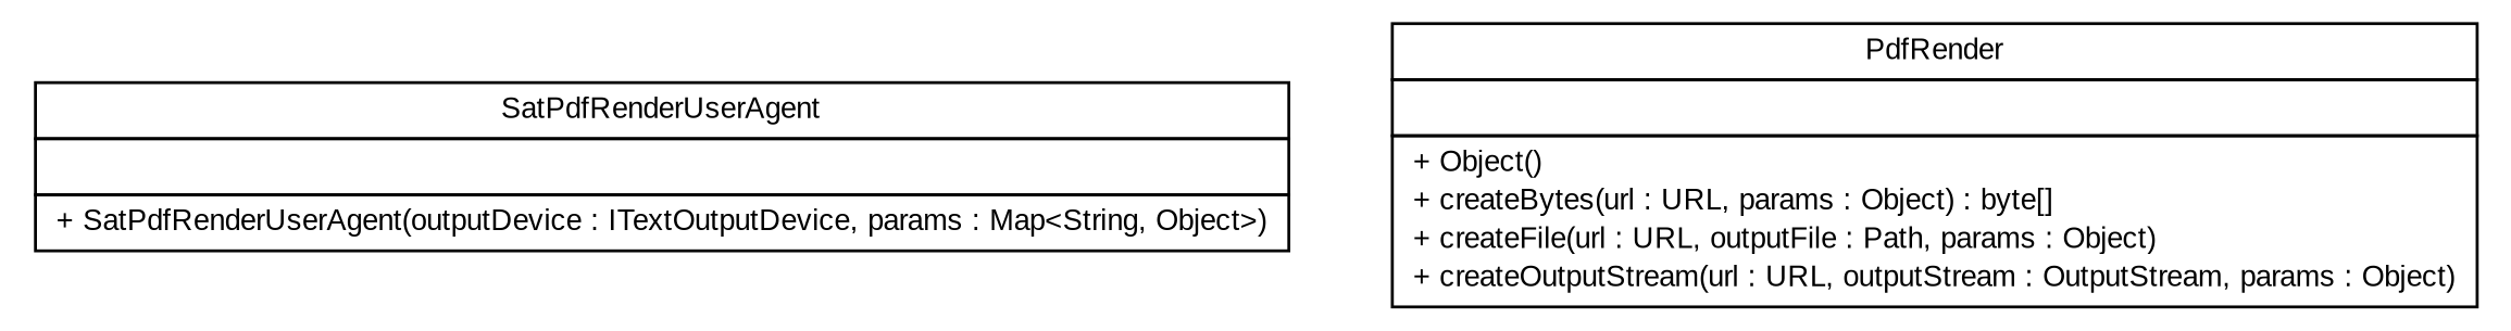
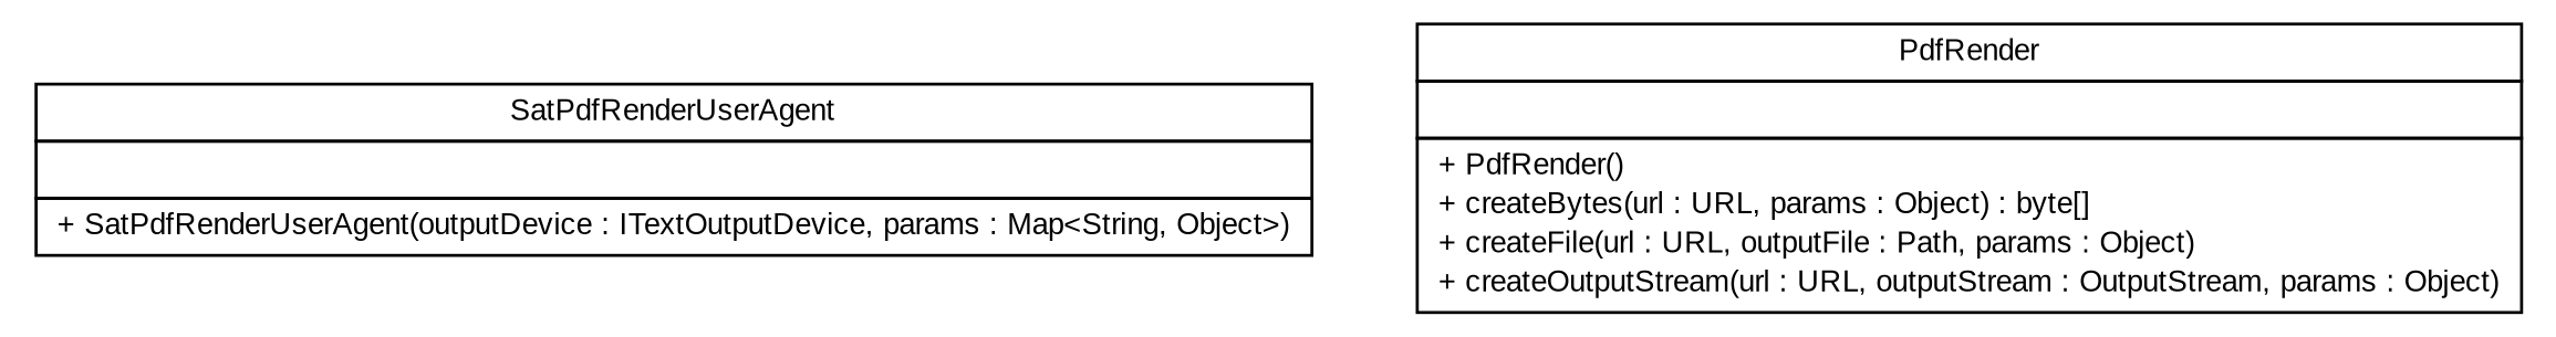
  digraph {
    nodesep=0.25
    ranksep=0.5
    node [fontcolor=black fontname=arial fontsize=10.0 shape=plaintext]
    n1 [label=<<table title="br.gov.to.sefaz.util.pdf.SatPdfRenderUserAgent" border="0" cellborder="1" cellspacing="0" cellpadding="2" port="p" href="./SatPdfRenderUserAgent.html"> 		<tr><td><table border="0" cellspacing="0" cellpadding="1"> <tr><td align="center" balign="center"> SatPdfRenderUserAgent </td></tr> 		</table></td></tr> 		<tr><td><table border="0" cellspacing="0" cellpadding="1"> <tr><td align="left" balign="left">  </td></tr> 		</table></td></tr> 		<tr><td><table border="0" cellspacing="0" cellpadding="1"> <tr><td align="left" balign="left"> + SatPdfRenderUserAgent(outputDevice : ITextOutputDevice, params : Map&lt;String, Object&gt;) </td></tr> 		</table></td></tr> 		</table>>]
-   n2 [label=<<table title="br.gov.to.sefaz.util.pdf.PdfRender" border="0" cellborder="1" cellspacing="0" cellpadding="2" port="p" href="./PdfRender.html"> 		<tr><td><table border="0" cellspacing="0" cellpadding="1"> <tr><td align="center" balign="center"> PdfRender </td></tr> 		</table></td></tr> 		<tr><td><table border="0" cellspacing="0" cellpadding="1"> <tr><td align="left" balign="left">  </td></tr> 		</table></td></tr> 		<tr><td><table border="0" cellspacing="0" cellpadding="1"> <tr><td align="left" balign="left"> + Object() </td></tr> <tr><td align="left" balign="left"> + createBytes(url : URL, params : Object) : byte[] </td></tr> <tr><td align="left" balign="left"> + createFile(url : URL, outputFile : Path, params : Object) </td></tr> <tr><td align="left" balign="left"> + createOutputStream(url : URL, outputStream : OutputStream, params : Object) </td></tr> 		</table></td></tr> 		</table>>]
+   n2 [label=<<table title="br.gov.to.sefaz.util.pdf.PdfRender" border="0" cellborder="1" cellspacing="0" cellpadding="2" port="p" href="./PdfRender.html"> 		<tr><td><table border="0" cellspacing="0" cellpadding="1"> <tr><td align="center" balign="center"> PdfRender </td></tr> 		</table></td></tr> 		<tr><td><table border="0" cellspacing="0" cellpadding="1"> <tr><td align="left" balign="left">  </td></tr> 		</table></td></tr> 		<tr><td><table border="0" cellspacing="0" cellpadding="1"> <tr><td align="left" balign="left"> + PdfRender() </td></tr> <tr><td align="left" balign="left"> + createBytes(url : URL, params : Object) : byte[] </td></tr> <tr><td align="left" balign="left"> + createFile(url : URL, outputFile : Path, params : Object) </td></tr> <tr><td align="left" balign="left"> + createOutputStream(url : URL, outputStream : OutputStream, params : Object) </td></tr> 		</table></td></tr> 		</table>>]
  }
